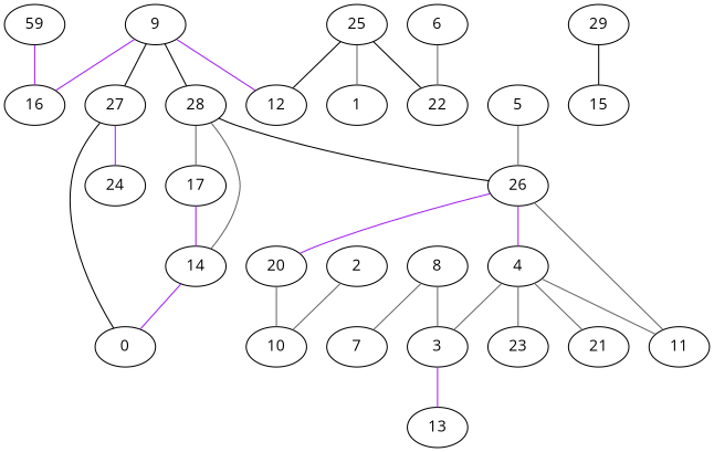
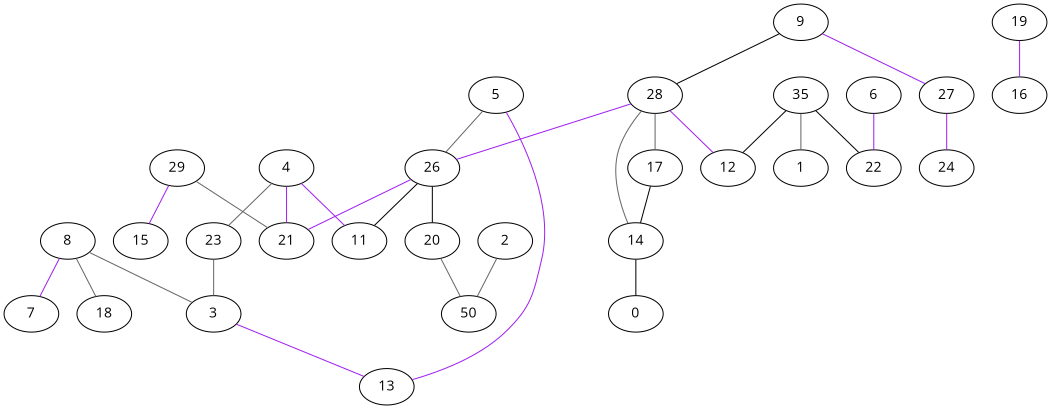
  digraph {
    fontname="Open Sans"
    node [fontname="Open Sans"]
    edge [color=gray40 dir=none fontname="Open Sans"]
    8
    7
+   18
    3
    29
    15
    21
    4
    23
    11
    9
    16
    27
    28
    0
    24
    17
    12
    26
    14
    20
    5
    13
-   10
-   25
+   10 [label=50]
+   25 [label=35]
    1
    22
    2
-   19 [label=59]
+   19
    6
    subgraph sub_1 {
      8
      7
+     18
      3
      29
      15
      21
      4
      23
      11
      9
      16
      27
      28
      0
      24
      17
      12
      26
      14
      20
      5
      13
      10
      25
      1
      22
      2
      19
      6
    }
-   8 -> 7
+   8 -> 7 [color=purple]
+   8 -> 18
    8 -> 3
    3 -> 13 [color=purple]
-   29 -> 15 [color=black]
-   4 -> 3
-   4 -> 21
+   29 -> 15 [color=purple]
+   29 -> 21
+   23 -> 3
+   4 -> 21 [color=purple]
    4 -> 23
-   4 -> 11
-   9 -> 16 [color=purple]
-   9 -> 27 [color=black]
+   4 -> 11 [color=purple]
+   9 -> 27 [color=purple]
    9 -> 28 [color=black]
-   27 -> 0 [color=black]
    27 -> 24 [color=purple]
    28 -> 17
-   9 -> 12 [color=purple]
-   28 -> 26 [color=black]
+   28 -> 12 [color=purple]
+   28 -> 26 [color=purple]
    28 -> 14
-   17 -> 14 [color=purple]
-   26 -> 4 [color=purple]
-   26 -> 11
-   26 -> 20 [color=purple]
-   14 -> 0 [color=purple]
+   17 -> 14 [color=black]
+   26 -> 21 [color=purple]
+   26 -> 11 [color=black]
+   26 -> 20 [color=black]
+   14 -> 0 [color=black]
    20 -> 10
    5 -> 26
+   5 -> 13 [color=purple]
    25 -> 12 [color=black]
    25 -> 1
    25 -> 22 [color=black]
    2 -> 10
    19 -> 16 [color=purple]
-   6 -> 22
+   6 -> 22 [color=purple]
  }
